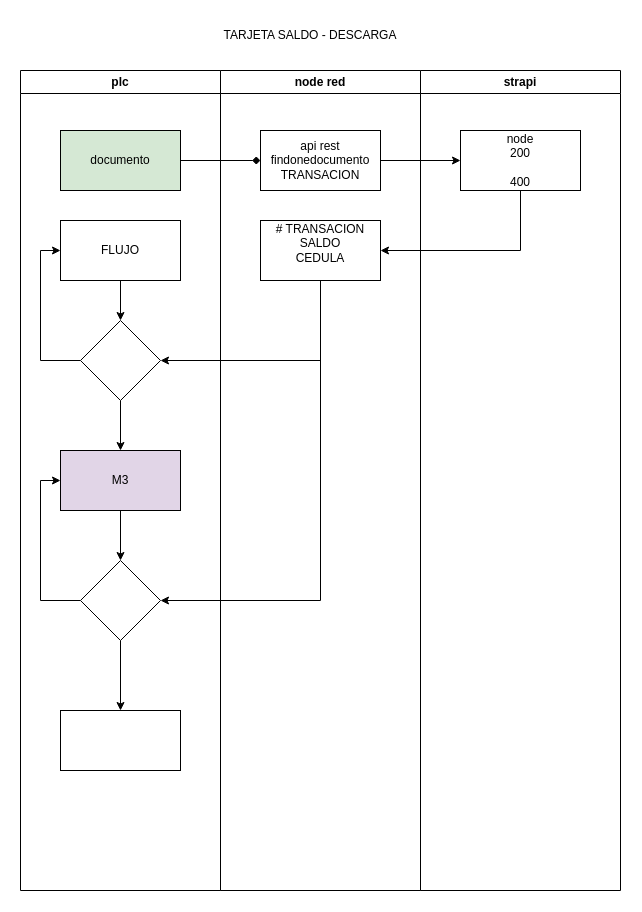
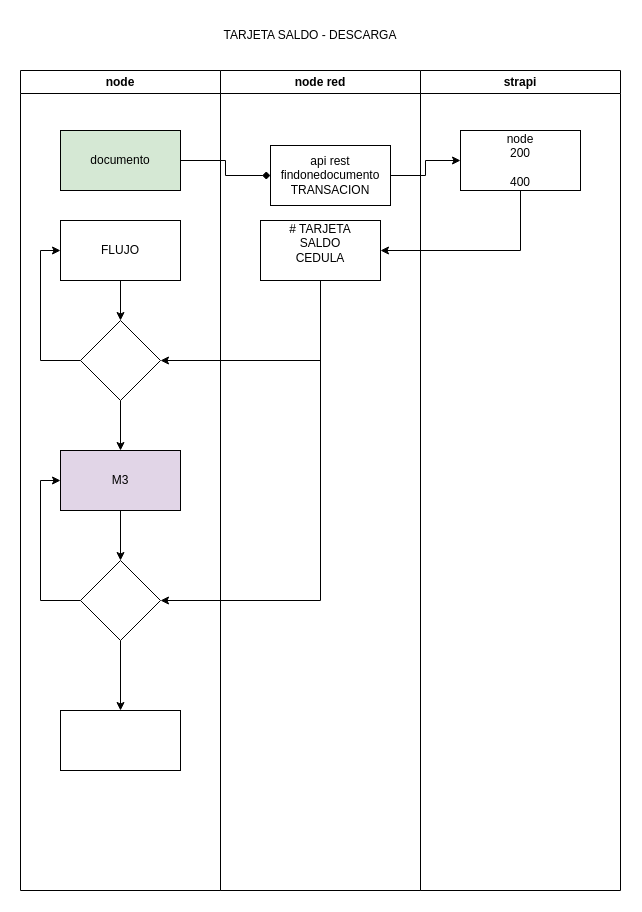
  <mxCell id="0" />
  <mxCell id="1" parent="0" />
- <mxCell id="2" value="plc" style="swimlane;whiteSpace=wrap;html=1;" vertex="1" parent="1"><mxGeometry x="20" y="70" width="200" height="820" as="geometry" /></mxCell>
+ <mxCell id="2" value="node" style="swimlane;whiteSpace=wrap;html=1;" vertex="1" parent="1"><mxGeometry x="20" y="70" width="200" height="820" as="geometry" /></mxCell>
  <mxCell id="3" value="documento" style="rounded=0;whiteSpace=wrap;html=1;fillColor=#d5e8d4;" vertex="1" parent="2"><mxGeometry x="40" y="60" width="120" height="60" as="geometry" /></mxCell>
  <mxCell id="4" style="edgeStyle=orthogonalEdgeStyle;rounded=0;orthogonalLoop=1;jettySize=auto;html=1;exitX=0.5;exitY=1;exitDx=0;exitDy=0;entryX=0.5;entryY=0;entryDx=0;entryDy=0;" edge="1" parent="2" source="5" target="8"><mxGeometry relative="1" as="geometry" /></mxCell>
  <mxCell id="5" value="FLUJO" style="rounded=0;whiteSpace=wrap;html=1;" vertex="1" parent="2"><mxGeometry x="40" y="150" width="120" height="60" as="geometry" /></mxCell>
  <mxCell id="6" style="edgeStyle=orthogonalEdgeStyle;rounded=0;orthogonalLoop=1;jettySize=auto;html=1;exitX=0;exitY=0.5;exitDx=0;exitDy=0;entryX=0;entryY=0.5;entryDx=0;entryDy=0;" edge="1" parent="2" source="8" target="5"><mxGeometry relative="1" as="geometry" /></mxCell>
  <mxCell id="7" style="edgeStyle=orthogonalEdgeStyle;rounded=0;orthogonalLoop=1;jettySize=auto;html=1;exitX=0.5;exitY=1;exitDx=0;exitDy=0;entryX=0.5;entryY=0;entryDx=0;entryDy=0;" edge="1" parent="2" source="8" target="10"><mxGeometry relative="1" as="geometry" /></mxCell>
  <mxCell id="8" value="" style="rhombus;whiteSpace=wrap;html=1;" vertex="1" parent="2"><mxGeometry x="60" y="250" width="80" height="80" as="geometry" /></mxCell>
  <mxCell id="9" style="edgeStyle=orthogonalEdgeStyle;rounded=0;orthogonalLoop=1;jettySize=auto;html=1;exitX=0.5;exitY=1;exitDx=0;exitDy=0;entryX=0.5;entryY=0;entryDx=0;entryDy=0;" edge="1" parent="2" source="10" target="13"><mxGeometry relative="1" as="geometry" /></mxCell>
  <mxCell id="10" value="M3" style="rounded=0;whiteSpace=wrap;html=1;fillColor=#e1d5e7;" vertex="1" parent="2"><mxGeometry x="40" y="380" width="120" height="60" as="geometry" /></mxCell>
  <mxCell id="11" style="edgeStyle=orthogonalEdgeStyle;rounded=0;orthogonalLoop=1;jettySize=auto;html=1;exitX=0;exitY=0.5;exitDx=0;exitDy=0;entryX=0;entryY=0.5;entryDx=0;entryDy=0;" edge="1" parent="2" source="13" target="10"><mxGeometry relative="1" as="geometry" /></mxCell>
  <mxCell id="12" style="edgeStyle=orthogonalEdgeStyle;rounded=0;orthogonalLoop=1;jettySize=auto;html=1;exitX=0.5;exitY=1;exitDx=0;exitDy=0;entryX=0.5;entryY=0;entryDx=0;entryDy=0;" edge="1" parent="2" source="13" target="14"><mxGeometry relative="1" as="geometry" /></mxCell>
  <mxCell id="13" value="" style="rhombus;whiteSpace=wrap;html=1;" vertex="1" parent="2"><mxGeometry x="60" y="490" width="80" height="80" as="geometry" /></mxCell>
  <mxCell id="14" value="" style="rounded=0;whiteSpace=wrap;html=1;" vertex="1" parent="2"><mxGeometry x="40" y="640" width="120" height="60" as="geometry" /></mxCell>
  <mxCell id="15" value="node red" style="swimlane;whiteSpace=wrap;html=1;" vertex="1" parent="1"><mxGeometry x="220" y="70" width="200" height="820" as="geometry" /></mxCell>
- <mxCell id="16" value="api rest&lt;br&gt;findonedocumento&lt;br&gt;TRANSACION" style="rounded=0;whiteSpace=wrap;html=1;" vertex="1" parent="15"><mxGeometry x="40" y="60" width="120" height="60" as="geometry" /></mxCell>
- <mxCell id="17" value="# TRANSACION&lt;br&gt;SALDO&lt;br&gt;CEDULA&lt;div&gt;&lt;br/&gt;&lt;/div&gt;" style="rounded=0;whiteSpace=wrap;html=1;" vertex="1" parent="15"><mxGeometry x="40" y="150" width="120" height="60" as="geometry" /></mxCell>
+ <mxCell id="16" value="api rest&lt;br&gt;findonedocumento&lt;br&gt;TRANSACION" style="rounded=0;whiteSpace=wrap;html=1;" vertex="1" parent="15"><mxGeometry x="50" y="75" width="120" height="60" as="geometry" /></mxCell>
+ <mxCell id="17" value="# TARJETA&lt;br&gt;SALDO&lt;br&gt;CEDULA&lt;div&gt;&lt;br/&gt;&lt;/div&gt;" style="rounded=0;whiteSpace=wrap;html=1;" vertex="1" parent="15"><mxGeometry x="40" y="150" width="120" height="60" as="geometry" /></mxCell>
  <mxCell id="18" value="strapi" style="swimlane;whiteSpace=wrap;html=1;" vertex="1" parent="1"><mxGeometry x="420" y="70" width="200" height="820" as="geometry" /></mxCell>
  <mxCell id="19" value="node&lt;br&gt;200&lt;br&gt;&lt;br&gt;400" style="rounded=0;whiteSpace=wrap;html=1;" vertex="1" parent="18"><mxGeometry x="40" y="60" width="120" height="60" as="geometry" /></mxCell>
  <mxCell id="20" value="TARJETA SALDO - DESCARGA" style="text;html=1;align=center;verticalAlign=middle;whiteSpace=wrap;rounded=0;" vertex="1" parent="1"><mxGeometry x="140" y="20" width="340" height="30" as="geometry" /></mxCell>
  <mxCell id="21" style="edgeStyle=orthogonalEdgeStyle;rounded=0;orthogonalLoop=1;jettySize=auto;html=1;exitX=1;exitY=0.5;exitDx=0;exitDy=0;entryX=0;entryY=0.5;entryDx=0;entryDy=0;endArrow=diamond;" edge="1" parent="1" source="3" target="16"><mxGeometry relative="1" as="geometry" /></mxCell>
  <mxCell id="22" style="edgeStyle=orthogonalEdgeStyle;rounded=0;orthogonalLoop=1;jettySize=auto;html=1;exitX=1;exitY=0.5;exitDx=0;exitDy=0;entryX=0;entryY=0.5;entryDx=0;entryDy=0;" edge="1" parent="1" source="16" target="19"><mxGeometry relative="1" as="geometry" /></mxCell>
  <mxCell id="23" style="edgeStyle=orthogonalEdgeStyle;rounded=0;orthogonalLoop=1;jettySize=auto;html=1;exitX=0.5;exitY=1;exitDx=0;exitDy=0;entryX=1;entryY=0.5;entryDx=0;entryDy=0;" edge="1" parent="1" source="19" target="17"><mxGeometry relative="1" as="geometry" /></mxCell>
  <mxCell id="24" style="edgeStyle=orthogonalEdgeStyle;rounded=0;orthogonalLoop=1;jettySize=auto;html=1;exitX=0.5;exitY=1;exitDx=0;exitDy=0;entryX=1;entryY=0.5;entryDx=0;entryDy=0;" edge="1" parent="1" source="17" target="8"><mxGeometry relative="1" as="geometry" /></mxCell>
  <mxCell id="25" style="edgeStyle=orthogonalEdgeStyle;rounded=0;orthogonalLoop=1;jettySize=auto;html=1;exitX=0.5;exitY=1;exitDx=0;exitDy=0;entryX=1;entryY=0.5;entryDx=0;entryDy=0;" edge="1" parent="1" source="17" target="13"><mxGeometry relative="1" as="geometry"><mxPoint x="320" y="460" as="targetPoint" /></mxGeometry></mxCell>
